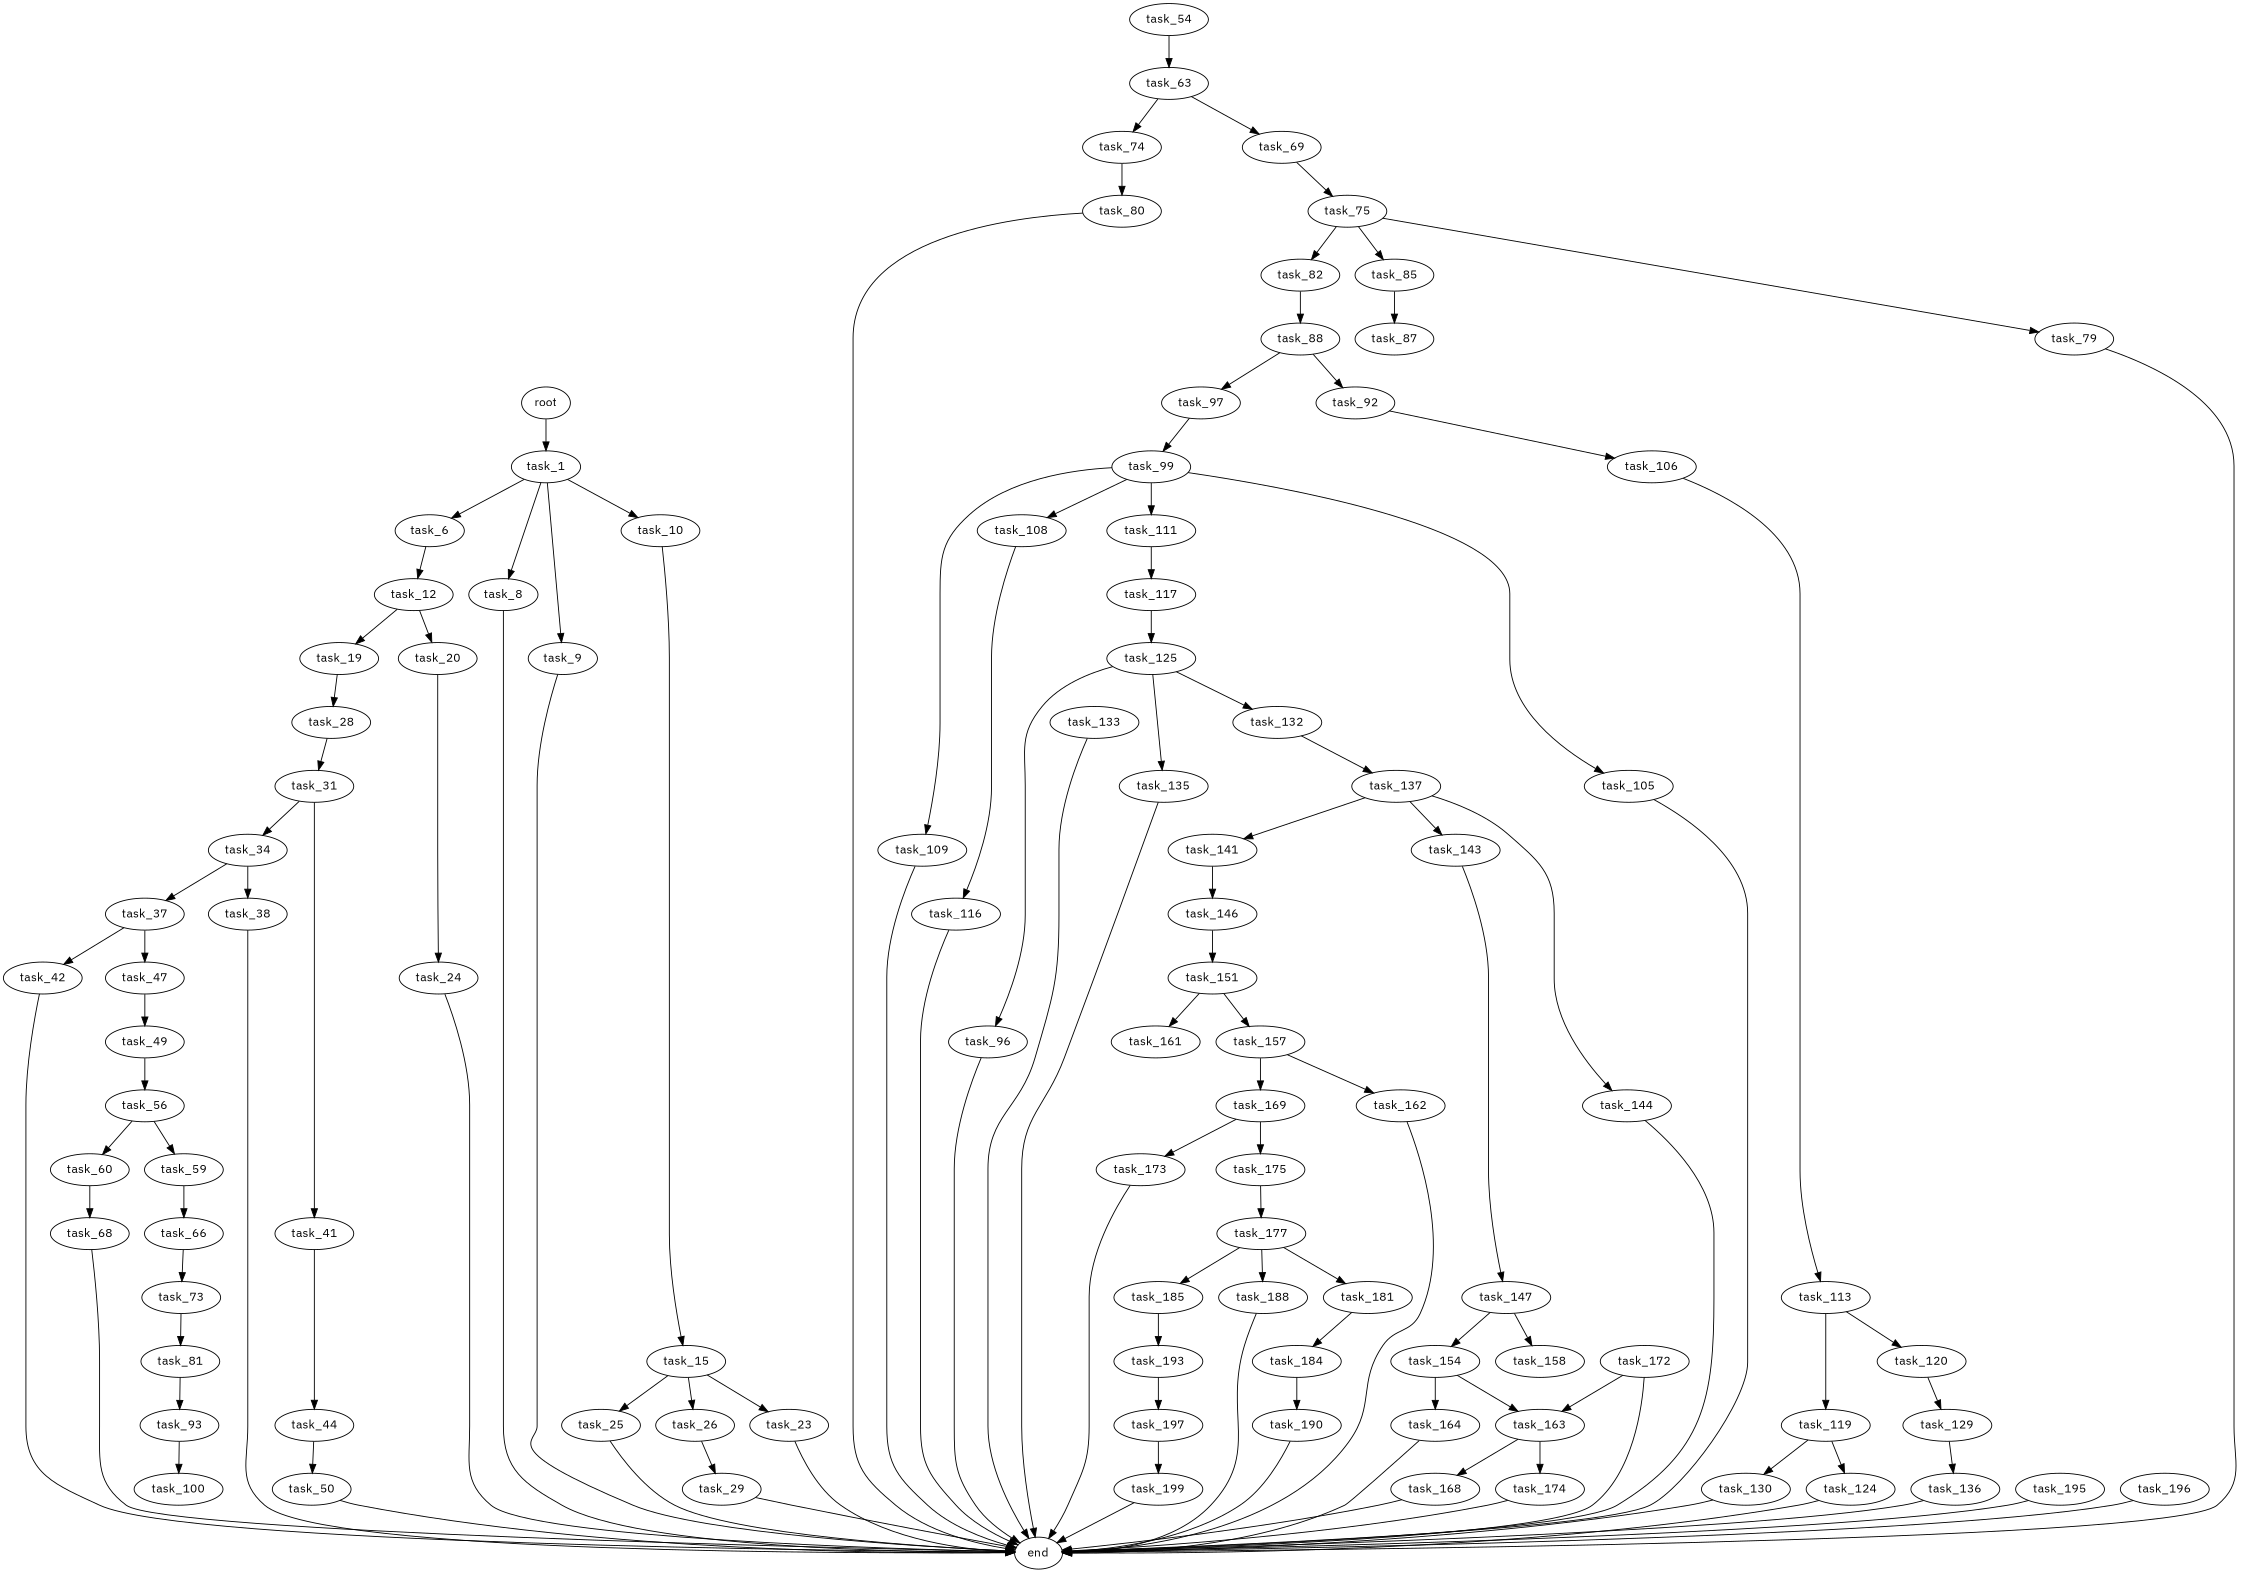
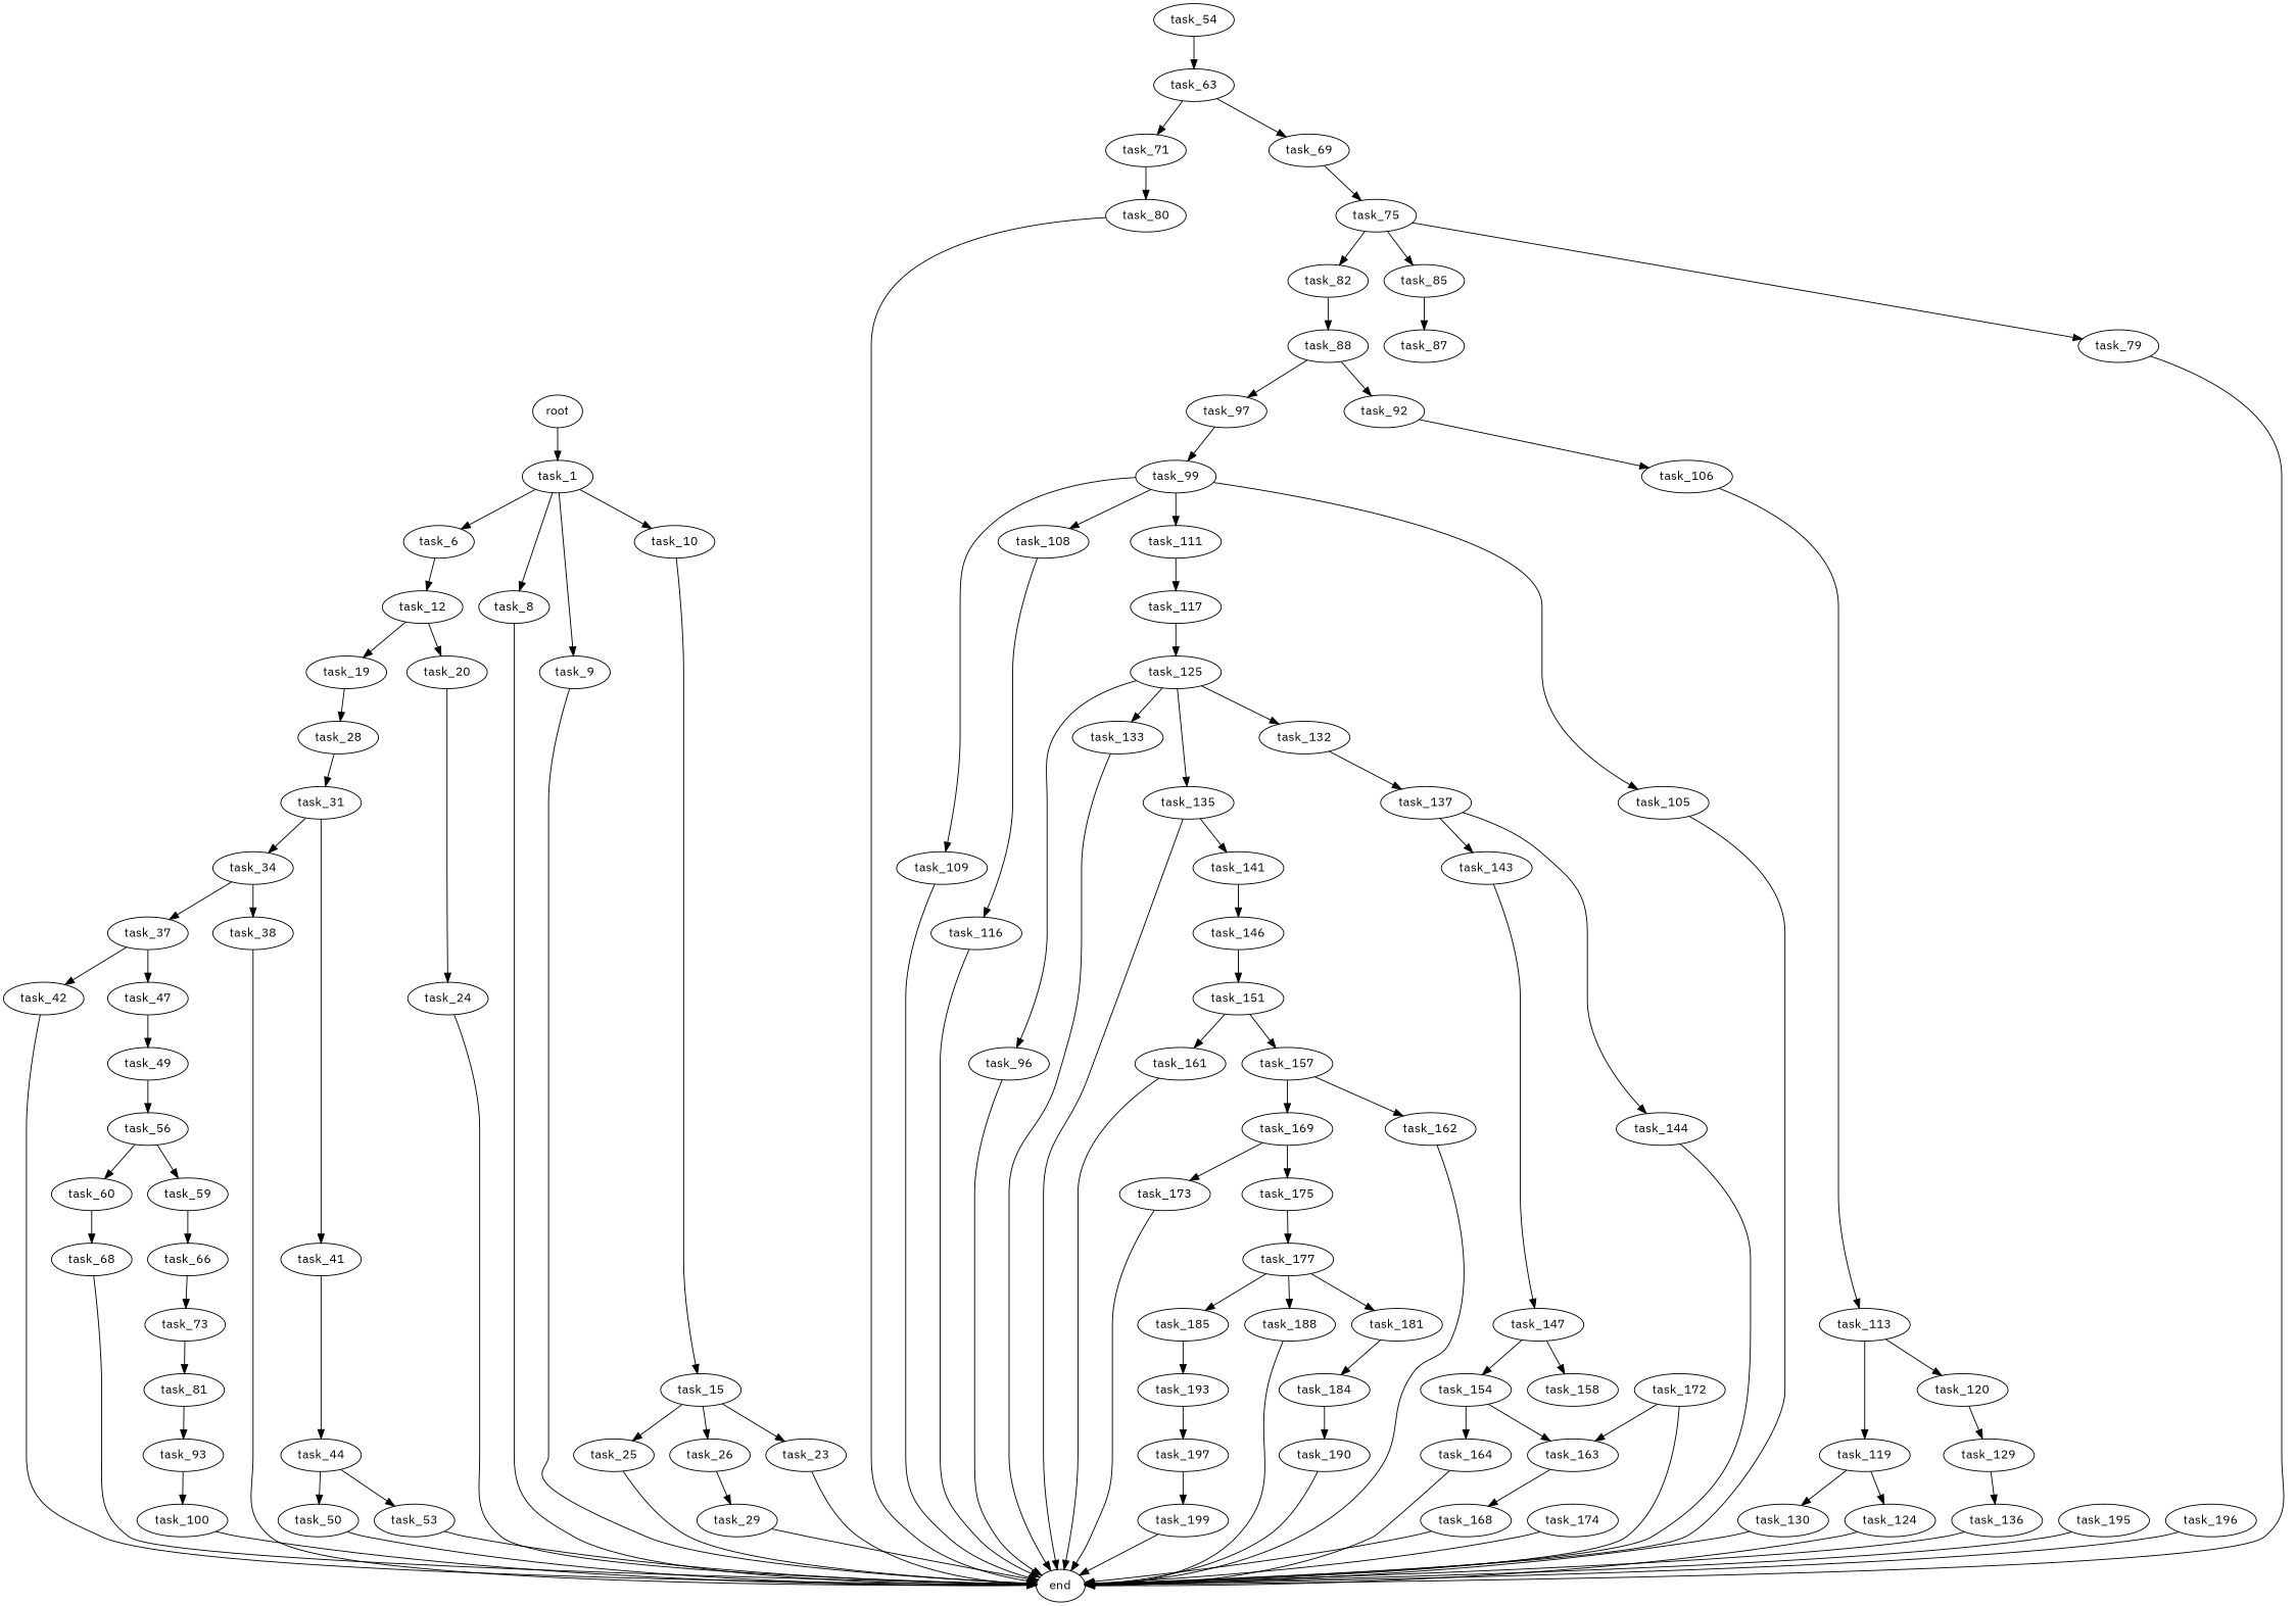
  digraph {
    fontname="IBM Plex Sans"
    node [fontname="IBM Plex Sans"]
    edge [fontname="IBM Plex Sans"]
    root
    task_1
    task_6
    task_8
    task_9
    task_10
    task_12
    end
    task_15
    task_19
    task_20
    task_23
    task_25
    task_26
    task_28
    task_24
    task_29
    task_31
    task_34
    task_41
    task_37
    task_38
    task_44
    task_42
    task_47
    task_49
    task_50
+   task_53
    task_56
    task_54
    task_63
    task_59
    task_60
    task_69
-   task_71 [label=task_74]
+   task_71
    task_66
    task_68
    task_73
    task_75
    task_80
    task_81
    task_79
    task_82
    task_85
    task_93
    task_88
    task_87
    task_100
    task_92
    task_97
    task_96
    task_106
    task_99
    task_113
    task_105
    task_108
    task_109
    task_111
    task_116
    task_117
    task_119
    task_120
    task_125
    task_124
    task_130
    task_129
    task_132
    task_133
    task_135
    task_136
    task_137
    task_141
    task_143
    task_144
    task_146
    task_147
    task_151
    task_154
    task_158
    task_157
    task_161
    task_163
    task_164
    task_162
    task_169
    task_168
    task_174
    task_173
    task_175
    task_172
    task_177
    task_181
    task_185
    task_188
    task_184
    task_193
    task_190
    task_197
    task_195
    task_196
    task_199
    root -> task_1
    task_1 -> task_6
    task_1 -> task_8
    task_1 -> task_9
    task_1 -> task_10
    task_6 -> task_12
    task_8 -> end
    task_9 -> end
    task_10 -> task_15
    task_12 -> task_19
    task_12 -> task_20
    task_15 -> task_23
    task_15 -> task_25
    task_15 -> task_26
    task_19 -> task_28
    task_20 -> task_24
    task_23 -> end
    task_25 -> end
    task_26 -> task_29
    task_28 -> task_31
    task_24 -> end
    task_29 -> end
    task_31 -> task_34
    task_31 -> task_41
    task_34 -> task_37
    task_34 -> task_38
    task_41 -> task_44
    task_37 -> task_42
    task_37 -> task_47
    task_38 -> end
    task_44 -> task_50
+   task_44 -> task_53
    task_42 -> end
    task_47 -> task_49
    task_49 -> task_56
    task_50 -> end
+   task_53 -> end
    task_56 -> task_59
    task_56 -> task_60
    task_54 -> task_63
    task_63 -> task_69
    task_63 -> task_71
    task_59 -> task_66
    task_60 -> task_68
    task_69 -> task_75
    task_71 -> task_80
    task_66 -> task_73
    task_68 -> end
    task_73 -> task_81
    task_75 -> task_79
    task_75 -> task_82
    task_75 -> task_85
    task_80 -> end
    task_81 -> task_93
    task_79 -> end
    task_82 -> task_88
    task_85 -> task_87
    task_93 -> task_100
    task_88 -> task_92
    task_88 -> task_97
+   task_100 -> end
    task_92 -> task_106
    task_97 -> task_99
    task_96 -> end
    task_106 -> task_113
    task_99 -> task_105
    task_99 -> task_108
    task_99 -> task_109
    task_99 -> task_111
    task_113 -> task_119
    task_113 -> task_120
    task_105 -> end
    task_108 -> task_116
    task_109 -> end
    task_111 -> task_117
    task_116 -> end
    task_117 -> task_125
    task_119 -> task_124
    task_119 -> task_130
    task_120 -> task_129
    task_125 -> task_96
    task_125 -> task_132
+   task_125 -> task_133
    task_125 -> task_135
    task_124 -> end
    task_130 -> end
    task_129 -> task_136
    task_132 -> task_137
    task_133 -> end
    task_135 -> end
    task_136 -> end
-   task_137 -> task_141
+   task_135 -> task_141
    task_137 -> task_143
    task_137 -> task_144
    task_141 -> task_146
    task_143 -> task_147
    task_144 -> end
    task_146 -> task_151
    task_147 -> task_154
    task_147 -> task_158
    task_151 -> task_157
    task_151 -> task_161
    task_154 -> task_163
    task_154 -> task_164
    task_157 -> task_162
    task_157 -> task_169
+   task_161 -> end
    task_163 -> task_168
-   task_163 -> task_174
    task_164 -> end
    task_162 -> end
    task_169 -> task_173
    task_169 -> task_175
    task_168 -> end
    task_174 -> end
    task_173 -> end
    task_175 -> task_177
    task_172 -> end
    task_172 -> task_163
    task_177 -> task_181
    task_177 -> task_185
    task_177 -> task_188
    task_181 -> task_184
    task_185 -> task_193
    task_188 -> end
    task_184 -> task_190
    task_193 -> task_197
    task_190 -> end
    task_197 -> task_199
    task_195 -> end
    task_196 -> end
    task_199 -> end
  }
